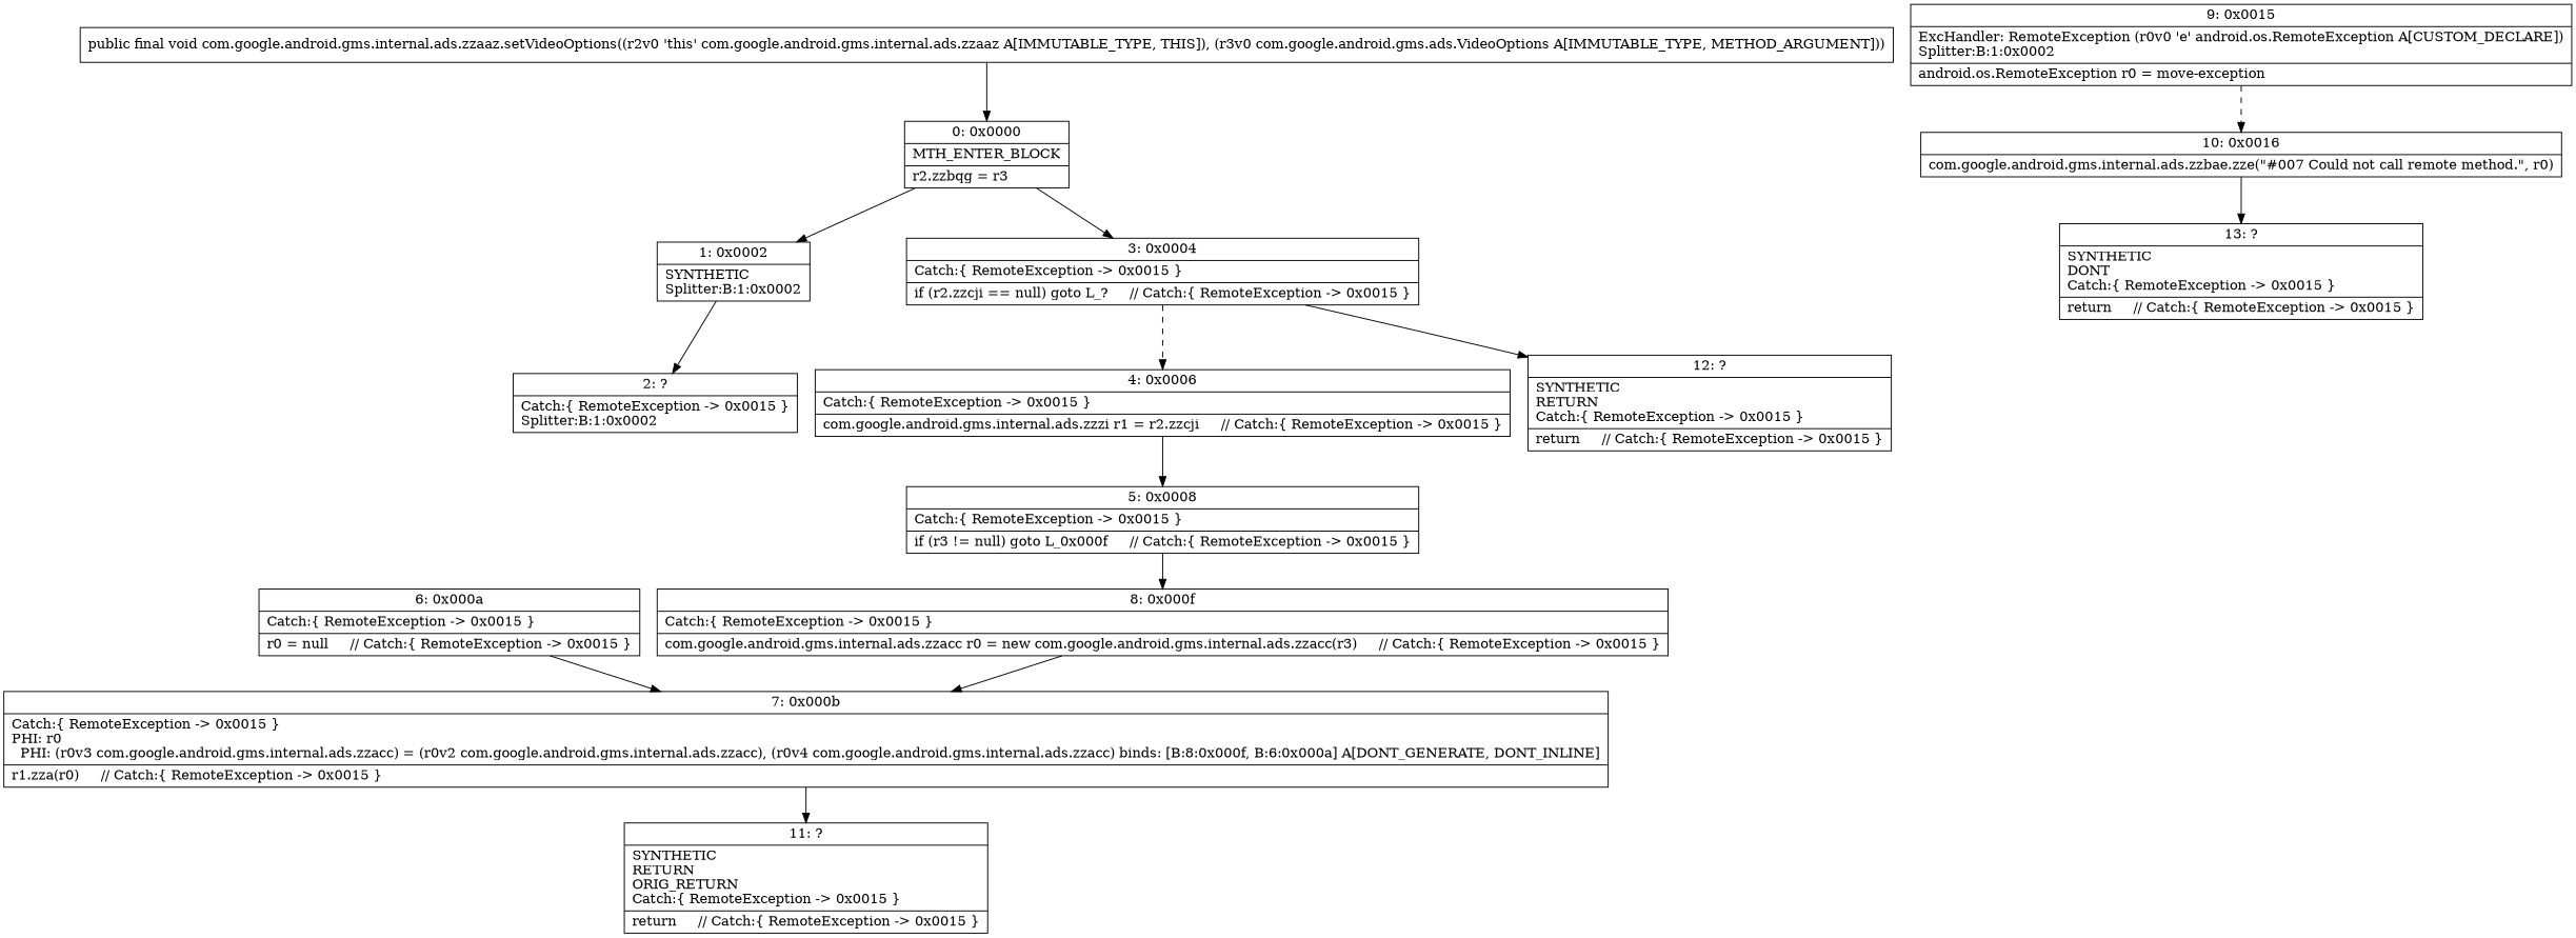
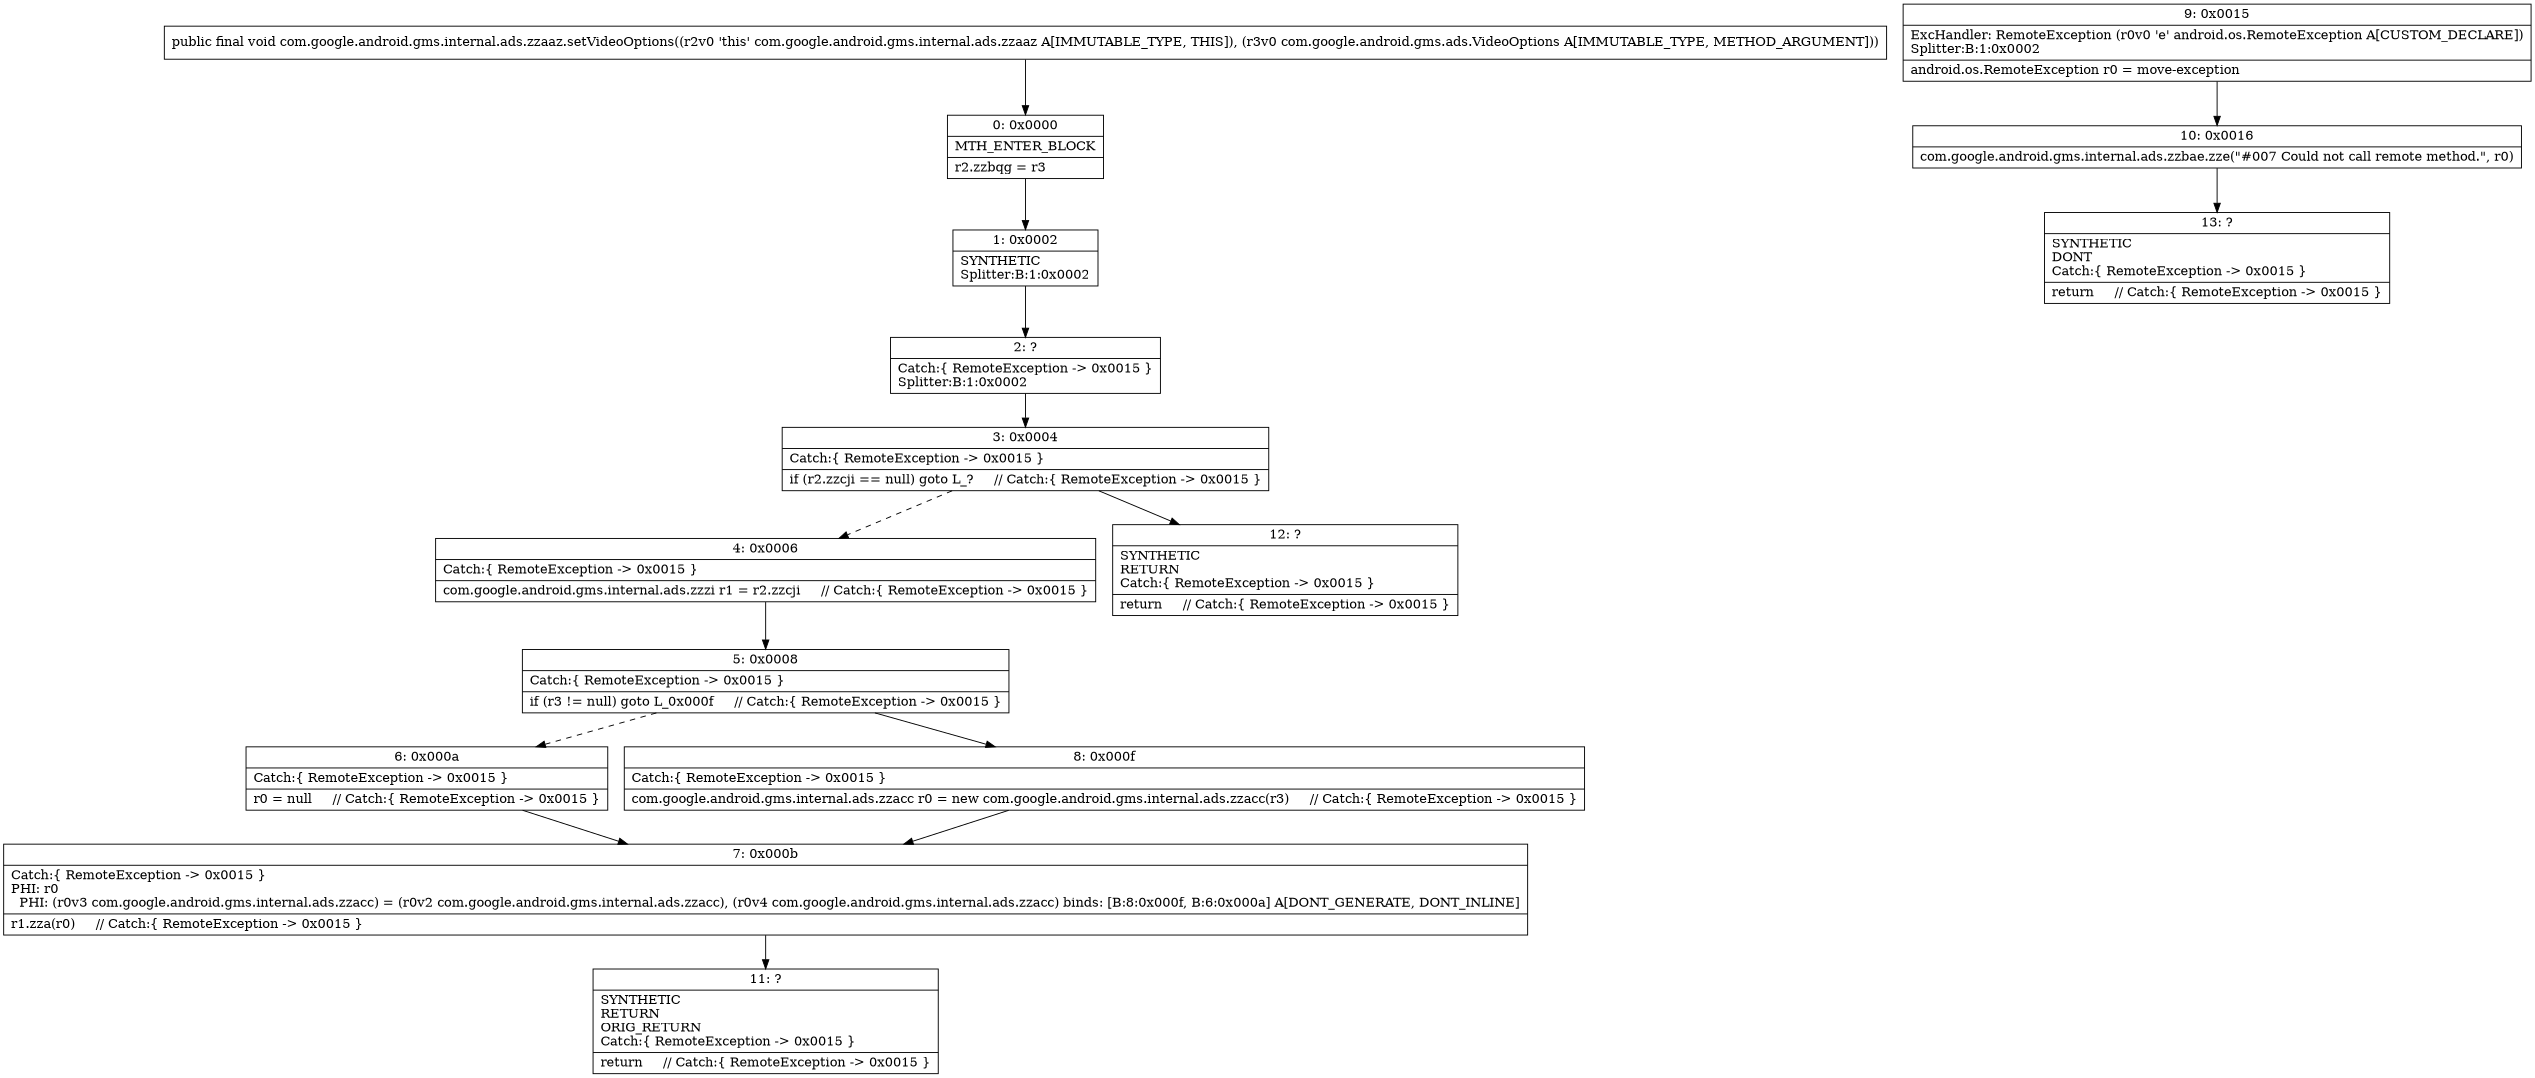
  digraph {
    node [shape=record]
    n1 [label="{0\:\ 0x0000|MTH_ENTER_BLOCK\l|r2.zzbqg = r3\l}"]
    n2 [label="{1\:\ 0x0002|SYNTHETIC\lSplitter:B:1:0x0002\l}"]
    n3 [label="{2\:\ ?|Catch:\{ RemoteException \-\> 0x0015 \}\lSplitter:B:1:0x0002\l}"]
    n4 [label="{3\:\ 0x0004|Catch:\{ RemoteException \-\> 0x0015 \}\l|if (r2.zzcji == null) goto L_?     \/\/ Catch:\{ RemoteException \-\> 0x0015 \}\l}"]
    n5 [label="{9\:\ 0x0015|ExcHandler: RemoteException (r0v0 'e' android.os.RemoteException A[CUSTOM_DECLARE])\lSplitter:B:1:0x0002\l|android.os.RemoteException r0 = move\-exception\l}"]
    n6 [label="{10\:\ 0x0016|com.google.android.gms.internal.ads.zzbae.zze(\"#007 Could not call remote method.\", r0)\l}"]
    n7 [label="{4\:\ 0x0006|Catch:\{ RemoteException \-\> 0x0015 \}\l|com.google.android.gms.internal.ads.zzzi r1 = r2.zzcji     \/\/ Catch:\{ RemoteException \-\> 0x0015 \}\l}"]
    n8 [label="{12\:\ ?|SYNTHETIC\lRETURN\lCatch:\{ RemoteException \-\> 0x0015 \}\l|return     \/\/ Catch:\{ RemoteException \-\> 0x0015 \}\l}"]
    n9 [label="{5\:\ 0x0008|Catch:\{ RemoteException \-\> 0x0015 \}\l|if (r3 != null) goto L_0x000f     \/\/ Catch:\{ RemoteException \-\> 0x0015 \}\l}"]
    n10 [label="{6\:\ 0x000a|Catch:\{ RemoteException \-\> 0x0015 \}\l|r0 = null     \/\/ Catch:\{ RemoteException \-\> 0x0015 \}\l}"]
    n11 [label="{8\:\ 0x000f|Catch:\{ RemoteException \-\> 0x0015 \}\l|com.google.android.gms.internal.ads.zzacc r0 = new com.google.android.gms.internal.ads.zzacc(r3)     \/\/ Catch:\{ RemoteException \-\> 0x0015 \}\l}"]
    n12 [label="{7\:\ 0x000b|Catch:\{ RemoteException \-\> 0x0015 \}\lPHI: r0 \l  PHI: (r0v3 com.google.android.gms.internal.ads.zzacc) = (r0v2 com.google.android.gms.internal.ads.zzacc), (r0v4 com.google.android.gms.internal.ads.zzacc) binds: [B:8:0x000f, B:6:0x000a] A[DONT_GENERATE, DONT_INLINE]\l|r1.zza(r0)     \/\/ Catch:\{ RemoteException \-\> 0x0015 \}\l}"]
    n13 [label="{11\:\ ?|SYNTHETIC\lRETURN\lORIG_RETURN\lCatch:\{ RemoteException \-\> 0x0015 \}\l|return     \/\/ Catch:\{ RemoteException \-\> 0x0015 \}\l}"]
    n14 [label="{13\:\ ?|SYNTHETIC\lDONT\lCatch:\{ RemoteException \-\> 0x0015 \}\l|return     \/\/ Catch:\{ RemoteException \-\> 0x0015 \}\l}"]
    n15 [label="{public final void com.google.android.gms.internal.ads.zzaaz.setVideoOptions((r2v0 'this' com.google.android.gms.internal.ads.zzaaz A[IMMUTABLE_TYPE, THIS]), (r3v0 com.google.android.gms.ads.VideoOptions A[IMMUTABLE_TYPE, METHOD_ARGUMENT])) }"]
    n1 -> n2
    n2 -> n3
-   n1 -> n4
+   n3 -> n4
    n4 -> n7 [style=dashed]
    n4 -> n8
-   n5 -> n6 [style=dashed]
+   n5 -> n6
    n6 -> n14
    n7 -> n9
+   n9 -> n10 [style=dashed]
    n9 -> n11
    n10 -> n12
    n11 -> n12
    n12 -> n13
    n15 -> n1
  }
